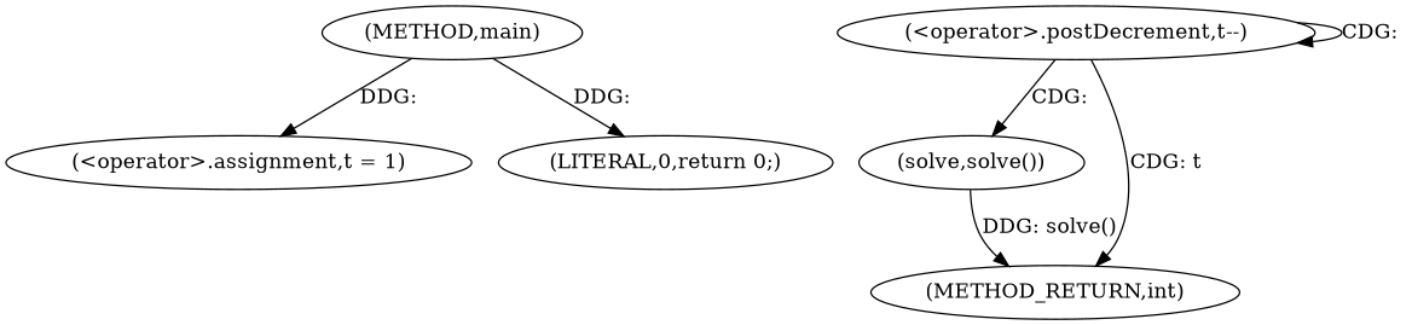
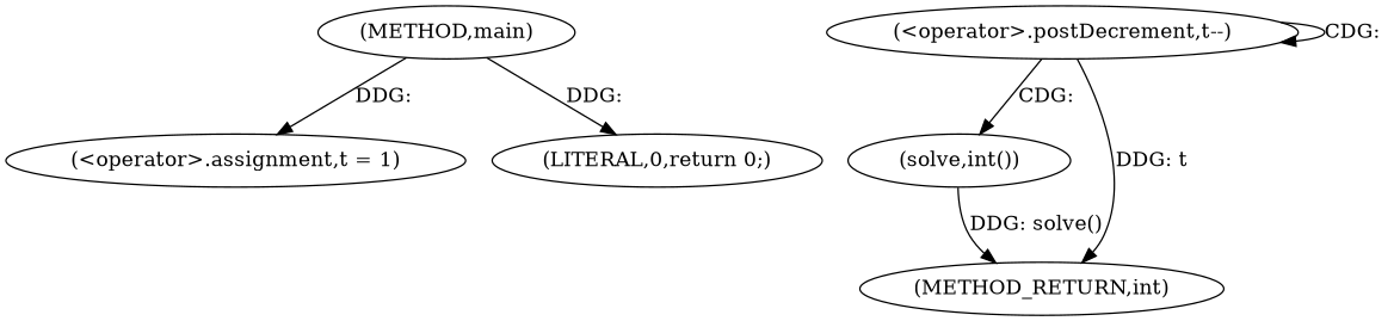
  digraph {
    n1 [label="(METHOD,main)"]
    n2 [label="(<operator>.assignment,t = 1)"]
    n3 [label="(LITERAL,0,return 0;)"]
    n4 [label="(<operator>.postDecrement,t--)"]
-   n5 [label="(solve,solve())"]
+   n5 [label="(solve,int())"]
    n6 [label="(METHOD_RETURN,int)"]
    n1 -> n2 [label="DDG: "]
    n1 -> n3 [label="DDG: "]
    n4 -> n4 [label="CDG: "]
    n4 -> n5 [label="CDG: "]
-   n4 -> n6 [label="CDG: t"]
+   n4 -> n6 [label="DDG: t"]
    n5 -> n6 [label="DDG: solve()"]
  }
